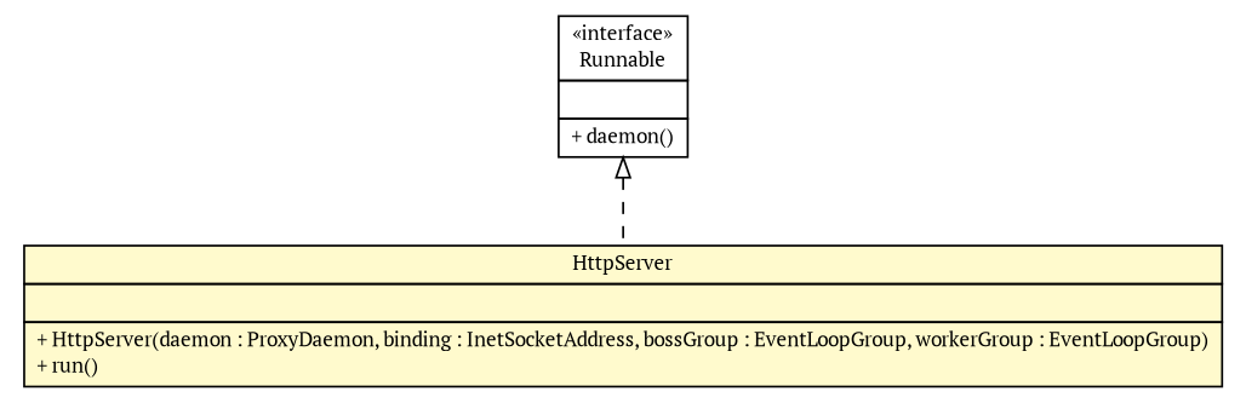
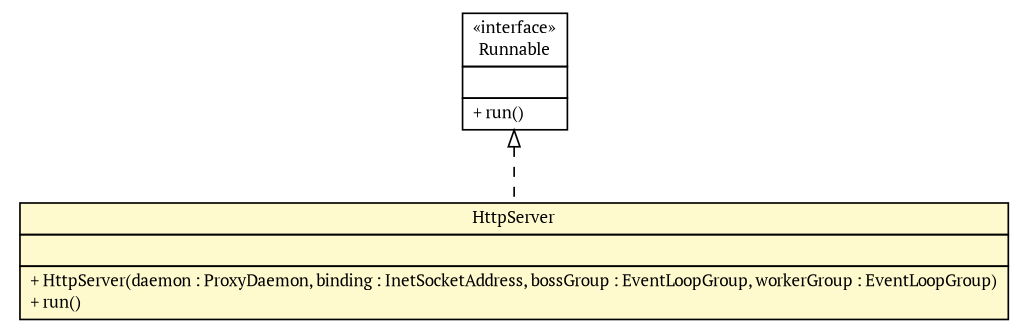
  digraph {
    nodesep=0.25
    ranksep=0.5
    fontname="PT Serif"
    node [fontcolor=black fontname="PT Serif" fontsize=10.0 shape=plaintext]
    n1 [label=<<table title="com.xley.lfosc.http.HttpServer" border="0" cellborder="1" cellspacing="0" cellpadding="2" port="p" bgcolor="lemonChiffon" href="./HttpServer.html"> 		<tr><td><table border="0" cellspacing="0" cellpadding="1"> <tr><td align="center" balign="center"> HttpServer </td></tr> 		</table></td></tr> 		<tr><td><table border="0" cellspacing="0" cellpadding="1"> <tr><td align="left" balign="left">  </td></tr> 		</table></td></tr> 		<tr><td><table border="0" cellspacing="0" cellpadding="1"> <tr><td align="left" balign="left"> + HttpServer(daemon : ProxyDaemon, binding : InetSocketAddress, bossGroup : EventLoopGroup, workerGroup : EventLoopGroup) </td></tr> <tr><td align="left" balign="left"> + run() </td></tr> 		</table></td></tr> 		</table>>]
-   n2 [label=<<table title="java.lang.Runnable" border="0" cellborder="1" cellspacing="0" cellpadding="2" port="p" href="http://java.sun.com/j2se/1.4.2/docs/api/java/lang/Runnable.html"> 		<tr><td><table border="0" cellspacing="0" cellpadding="1"> <tr><td align="center" balign="center"> &#171;interface&#187; </td></tr> <tr><td align="center" balign="center"> Runnable </td></tr> 		</table></td></tr> 		<tr><td><table border="0" cellspacing="0" cellpadding="1"> <tr><td align="left" balign="left">  </td></tr> 		</table></td></tr> 		<tr><td><table border="0" cellspacing="0" cellpadding="1"> <tr><td align="left" balign="left"> + daemon() </td></tr> 		</table></td></tr> 		</table>>]
+   n2 [label=<<table title="java.lang.Runnable" border="0" cellborder="1" cellspacing="0" cellpadding="2" port="p" href="http://java.sun.com/j2se/1.4.2/docs/api/java/lang/Runnable.html"> 		<tr><td><table border="0" cellspacing="0" cellpadding="1"> <tr><td align="center" balign="center"> &#171;interface&#187; </td></tr> <tr><td align="center" balign="center"> Runnable </td></tr> 		</table></td></tr> 		<tr><td><table border="0" cellspacing="0" cellpadding="1"> <tr><td align="left" balign="left">  </td></tr> 		</table></td></tr> 		<tr><td><table border="0" cellspacing="0" cellpadding="1"> <tr><td align="left" balign="left"> + run() </td></tr> 		</table></td></tr> 		</table>>]
    n2 -> n1 [arrowtail=empty dir=back fontname="PT Serif" fontsize=10 headport=p labelfontname=Helvetica labelfontsize=10 style=dashed tailport=p]
  }
